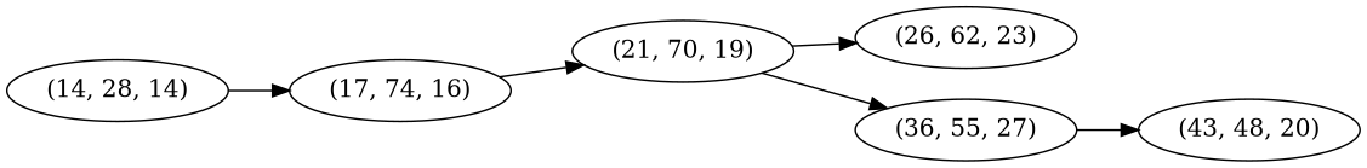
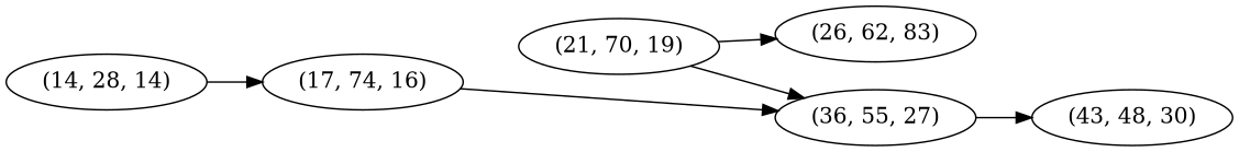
  digraph {
    rankdir=LR
    n1 [label="(14, 28, 14)"]
    "(17, 74, 16)"
    "(21, 70, 19)"
-   "(26, 62, 23)"
+   "(26, 62, 23)" [label="(26, 62, 83)"]
    "(36, 55, 27)"
-   "(43, 48, 30)" [label="(43, 48, 20)"]
+   "(43, 48, 30)"
    n1 -> "(17, 74, 16)"
-   "(17, 74, 16)" -> "(21, 70, 19)"
+   "(17, 74, 16)" -> "(36, 55, 27)"
    "(21, 70, 19)" -> "(26, 62, 23)"
    "(21, 70, 19)" -> "(36, 55, 27)"
    "(36, 55, 27)" -> "(43, 48, 30)"
  }
